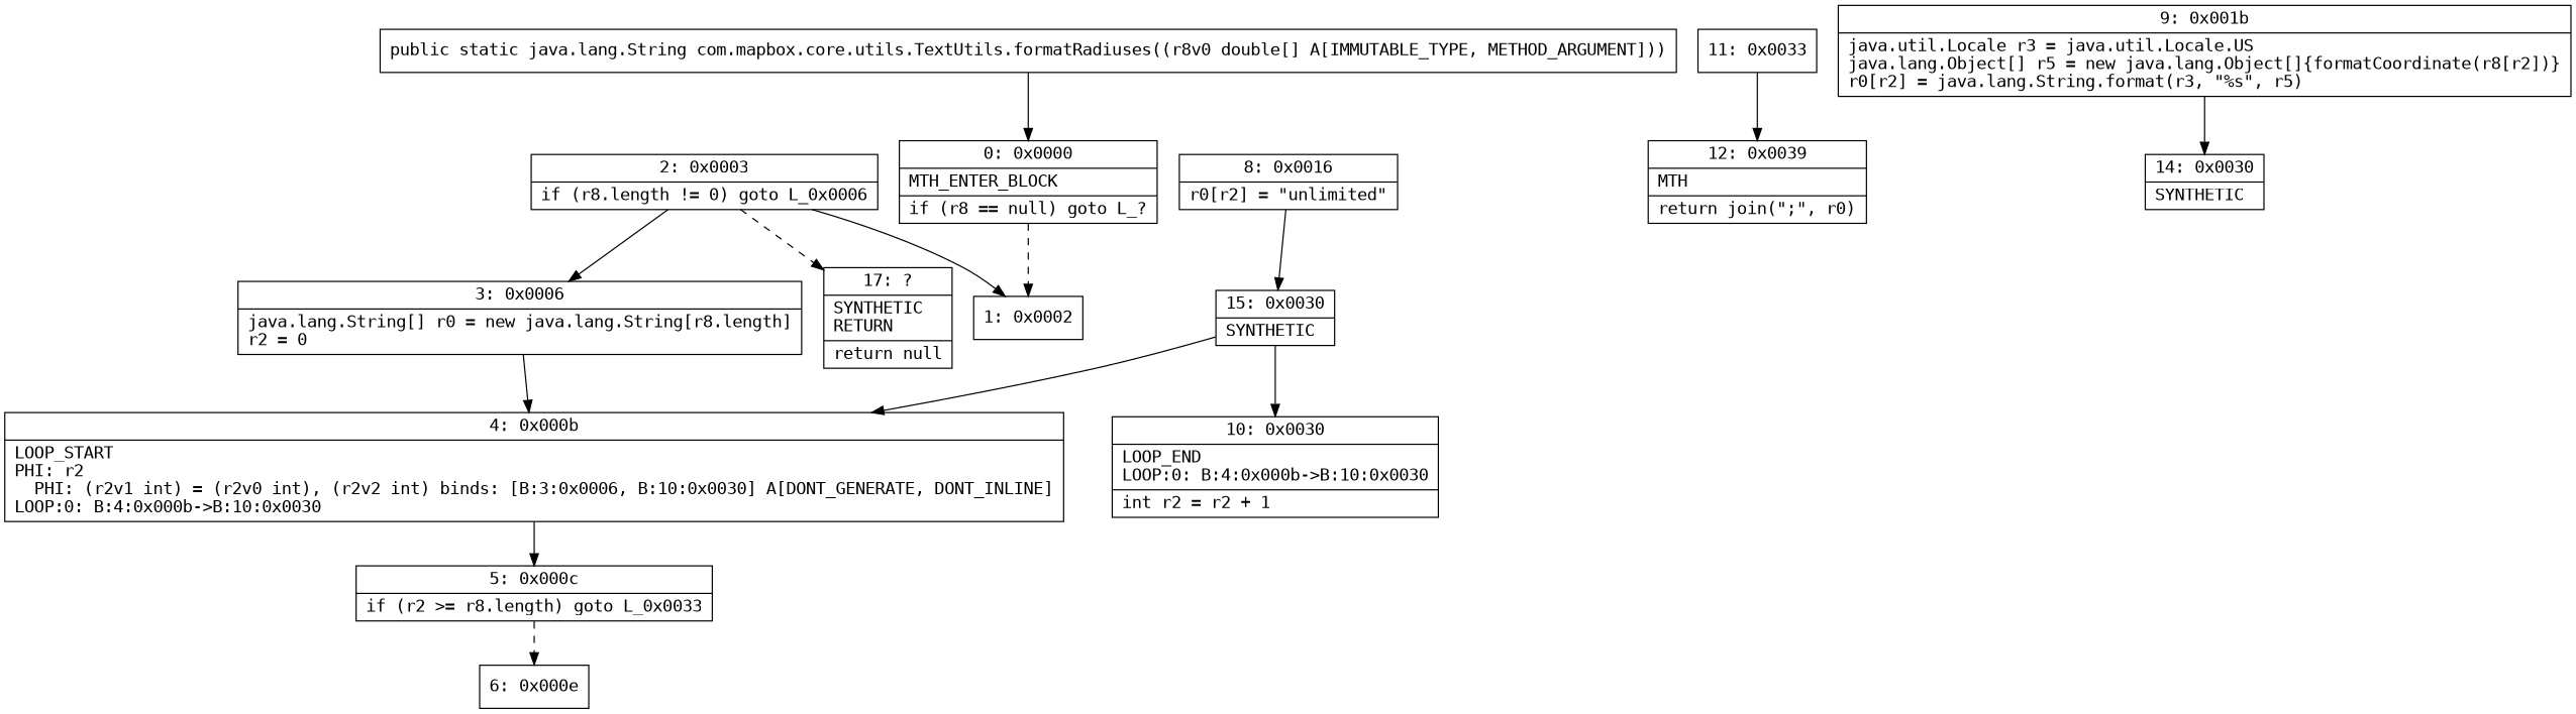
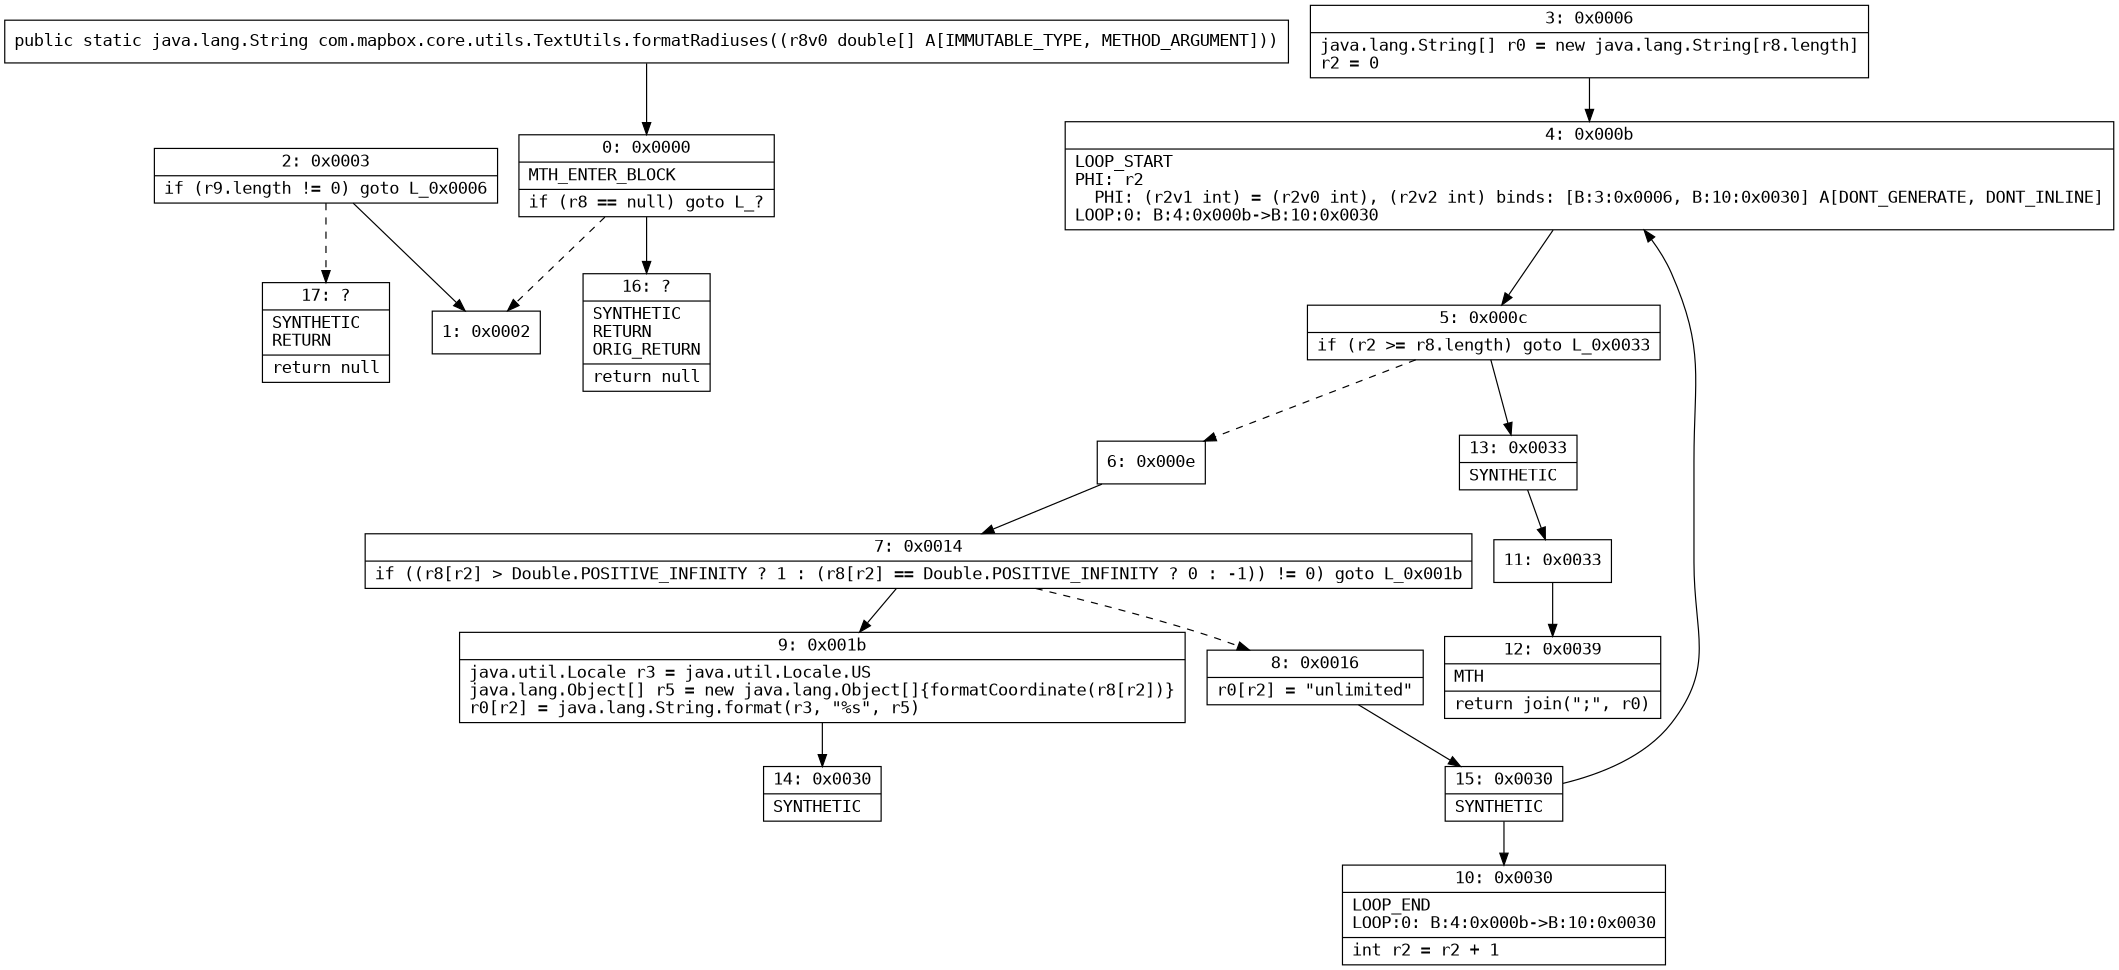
  digraph {
    fontname="DejaVu Sans Mono"
    node [fontname="DejaVu Sans Mono" shape=record]
    edge [fontname="DejaVu Sans Mono"]
    n1 [label="{0\:\ 0x0000|MTH_ENTER_BLOCK\l|if (r8 == null) goto L_?\l}"]
    n2 [label="{1\:\ 0x0002}"]
-   n4 [label="{2\:\ 0x0003|if (r8.length != 0) goto L_0x0006\l}"]
+   n3 [label="{16\:\ ?|SYNTHETIC\lRETURN\lORIG_RETURN\l|return null\l}"]
+   n4 [label="{2\:\ 0x0003|if (r9.length != 0) goto L_0x0006\l}"]
    n5 [label="{3\:\ 0x0006|java.lang.String[] r0 = new java.lang.String[r8.length]\lr2 = 0\l}"]
    n6 [label="{17\:\ ?|SYNTHETIC\lRETURN\l|return null\l}"]
    n7 [label="{4\:\ 0x000b|LOOP_START\lPHI: r2 \l  PHI: (r2v1 int) = (r2v0 int), (r2v2 int) binds: [B:3:0x0006, B:10:0x0030] A[DONT_GENERATE, DONT_INLINE]\lLOOP:0: B:4:0x000b\-\>B:10:0x0030\l}"]
    n8 [label="{5\:\ 0x000c|if (r2 \>= r8.length) goto L_0x0033\l}"]
    n9 [label="{6\:\ 0x000e}"]
+   n10 [label="{13\:\ 0x0033|SYNTHETIC\l}"]
+   n11 [label="{7\:\ 0x0014|if ((r8[r2] \> Double.POSITIVE_INFINITY ? 1 : (r8[r2] == Double.POSITIVE_INFINITY ? 0 : \-1)) != 0) goto L_0x001b\l}"]
    n12 [label="{11\:\ 0x0033}"]
    n13 [label="{8\:\ 0x0016|r0[r2] = \"unlimited\"\l}"]
    n14 [label="{9\:\ 0x001b|java.util.Locale r3 = java.util.Locale.US\ljava.lang.Object[] r5 = new java.lang.Object[]\{formatCoordinate(r8[r2])\}\lr0[r2] = java.lang.String.format(r3, \"%s\", r5)\l}"]
    n15 [label="{15\:\ 0x0030|SYNTHETIC\l}"]
    n16 [label="{14\:\ 0x0030|SYNTHETIC\l}"]
    n17 [label="{10\:\ 0x0030|LOOP_END\lLOOP:0: B:4:0x000b\-\>B:10:0x0030\l|int r2 = r2 + 1\l}"]
    n18 [label="{12\:\ 0x0039|MTH\l|return join(\";\", r0)\l}"]
    n19 [label="{public static java.lang.String com.mapbox.core.utils.TextUtils.formatRadiuses((r8v0 double[] A[IMMUTABLE_TYPE, METHOD_ARGUMENT])) }"]
    n1 -> n2 [style=dashed]
+   n1 -> n3
    n4 -> n2
-   n4 -> n5
    n4 -> n6 [style=dashed]
    n5 -> n7
    n7 -> n8
    n8 -> n9 [style=dashed]
+   n8 -> n10
+   n9 -> n11
+   n10 -> n12
+   n11 -> n13 [style=dashed]
+   n11 -> n14
    n12 -> n18
    n13 -> n15
    n14 -> n16
    n15 -> n7
    n15 -> n17
    n19 -> n1
  }
